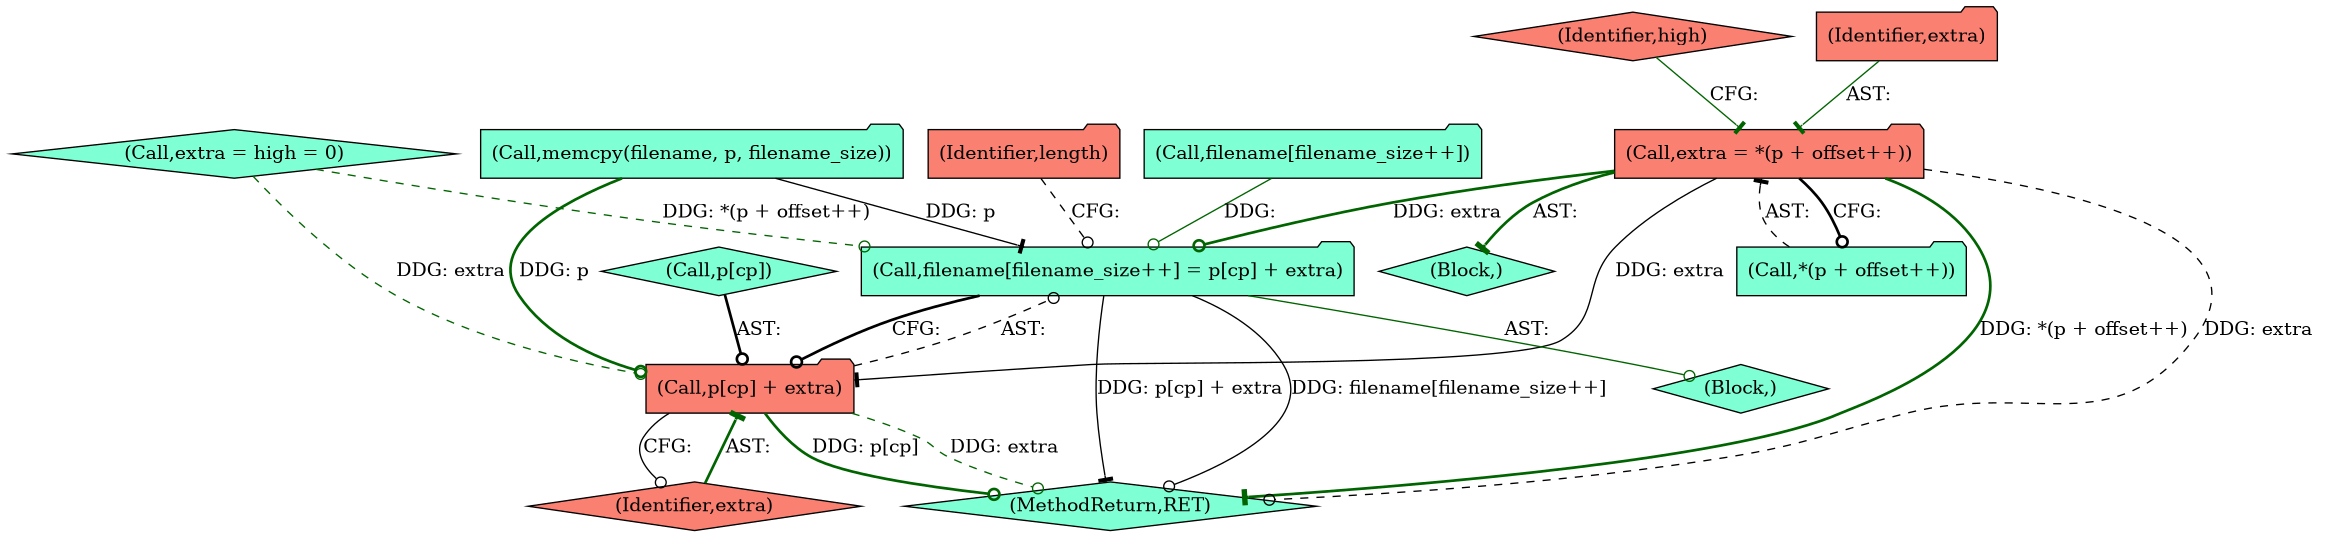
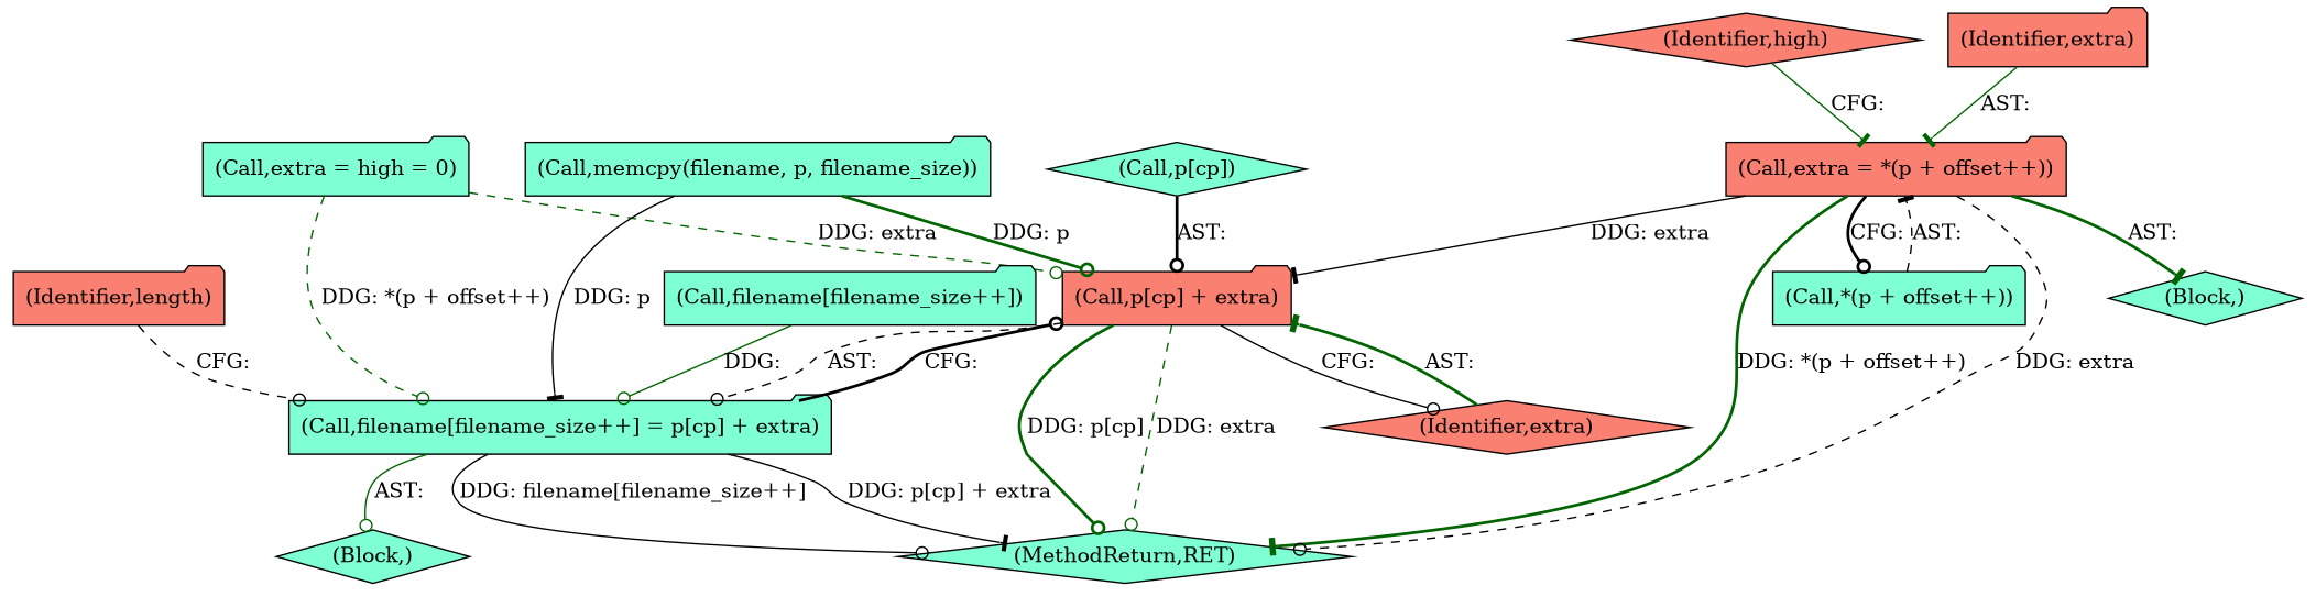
  digraph {
    node [fillcolor=aquamarine shape=folder style=filled]
    edge [arrowhead=odot color=darkgreen style=bold]
    n1 [fillcolor=salmon label="(Call,extra = *(p + offset++))"]
    n2 [label="(Call,filename[filename_size++] = p[cp] + extra)"]
    n3 [fillcolor=salmon label="(Call,p[cp] + extra)"]
    n4 [label="(MethodReturn,RET)" shape=diamond]
    n5 [label="(Block,)" shape=diamond]
    n6 [label="(Call,*(p + offset++))"]
    n7 [label="(Block,)" shape=diamond]
    n8 [fillcolor=salmon label="(Identifier,extra)" shape=diamond]
    n9 [fillcolor=salmon label="(Identifier,length)"]
-   n10 [label="(Call,extra = high = 0)" shape=diamond]
+   n10 [label="(Call,extra = high = 0)"]
    n11 [fillcolor=salmon label="(Identifier,high)" shape=diamond]
    n12 [label="(Call,p[cp])" shape=diamond]
    n13 [fillcolor=salmon label="(Identifier,extra)"]
    n14 [label="(Call,filename[filename_size++])"]
    n15 [label="(Call,memcpy(filename, p, filename_size))"]
-   n1 -> n2 [label="DDG: extra"]
    n1 -> n3 [arrowhead=tee color=black label="DDG: extra" style=solid]
    n1 -> n4 [arrowhead=tee label="DDG: *(p + offset++)"]
    n1 -> n4 [color=black label="DDG: extra" style=dashed]
    n1 -> n5 [arrowhead=tee label="AST: "]
    n1 -> n6 [color=black label="CFG: "]
    n2 -> n3 [color=black label="CFG: "]
    n2 -> n4 [arrowhead=tee color=black label="DDG: p[cp] + extra" style=solid]
    n2 -> n4 [color=black label="DDG: filename[filename_size++]" style=solid]
    n2 -> n7 [label="AST: " style=solid]
    n3 -> n2 [color=black label="AST: " style=dashed]
    n3 -> n4 [label="DDG: p[cp]"]
    n3 -> n4 [label="DDG: extra" style=dashed]
    n3 -> n8 [color=black label="CFG: " style=solid]
    n6 -> n1 [arrowhead=tee color=black label="AST: " style=dashed]
    n8 -> n3 [arrowhead=tee label="AST: "]
    n9 -> n2 [color=black label="CFG: " style=dashed]
    n10 -> n2 [label="DDG: *(p + offset++)" style=dashed]
    n10 -> n3 [label="DDG: extra" style=dashed]
    n11 -> n1 [arrowhead=tee label="CFG: " style=solid]
    n12 -> n3 [color=black label="AST: "]
    n13 -> n1 [arrowhead=tee label="AST: " style=solid]
    n14 -> n2 [label="DDG: " style=solid]
    n15 -> n2 [arrowhead=tee color=black label="DDG: p" style=solid]
    n15 -> n3 [label="DDG: p"]
  }
